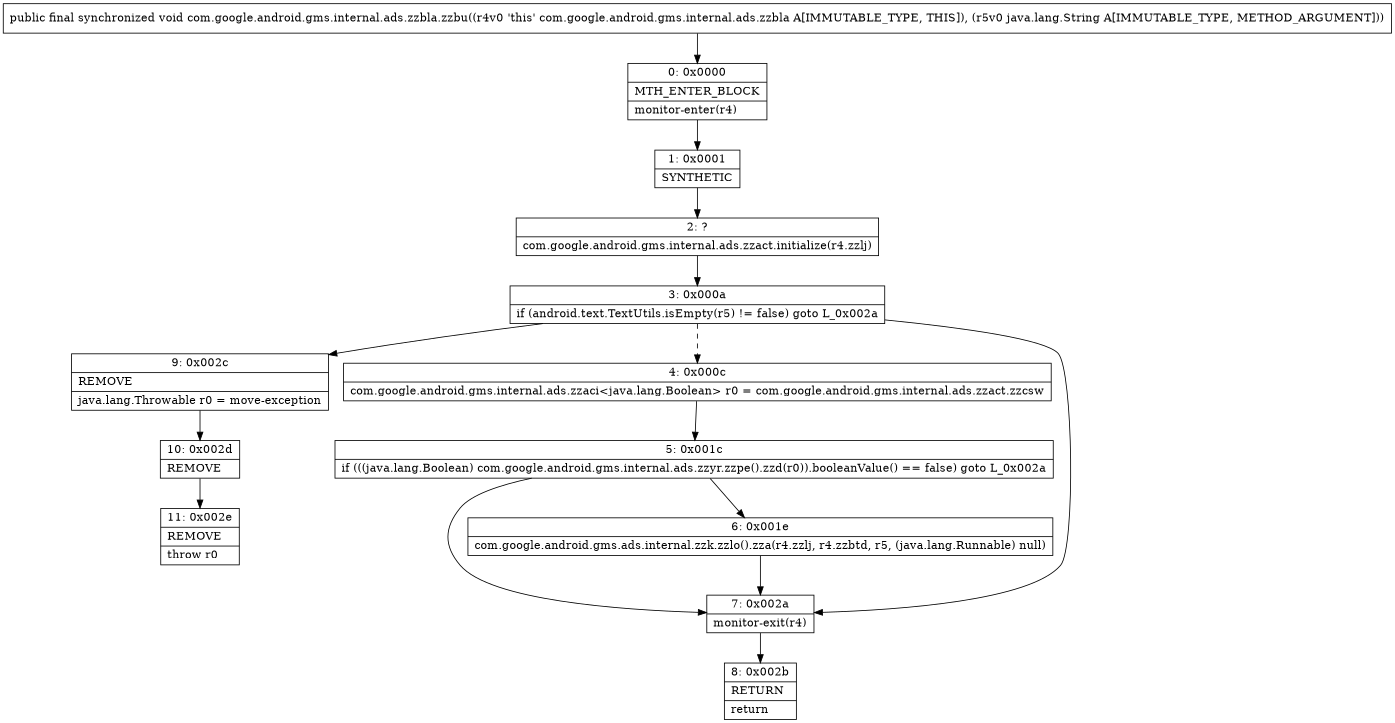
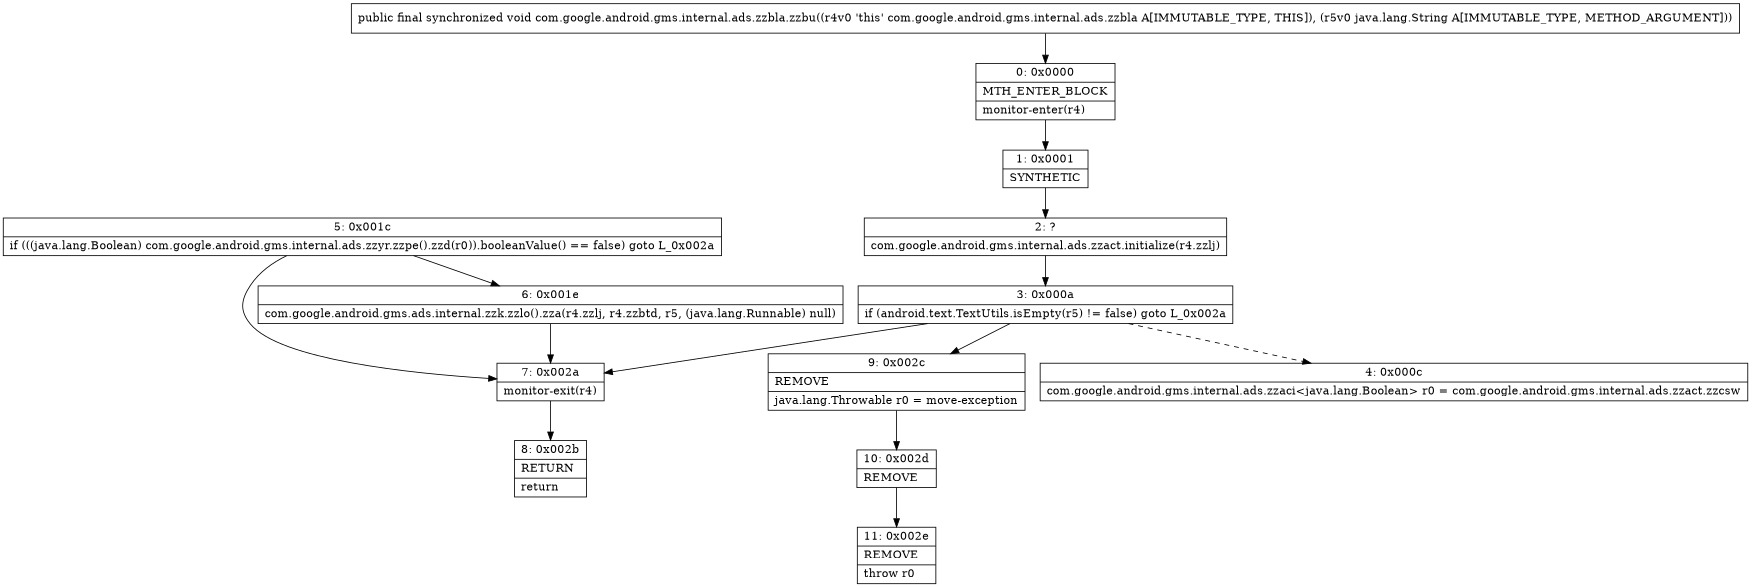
  digraph {
    node [shape=record]
    n1 [label="{0\:\ 0x0000|MTH_ENTER_BLOCK\l|monitor\-enter(r4)\l}"]
    n2 [label="{1\:\ 0x0001|SYNTHETIC\l}"]
    n3 [label="{2\:\ ?|com.google.android.gms.internal.ads.zzact.initialize(r4.zzlj)\l}"]
    n4 [label="{3\:\ 0x000a|if (android.text.TextUtils.isEmpty(r5) != false) goto L_0x002a\l}"]
    n5 [label="{9\:\ 0x002c|REMOVE\l|java.lang.Throwable r0 = move\-exception\l}"]
    n6 [label="{10\:\ 0x002d|REMOVE\l}"]
    n7 [label="{4\:\ 0x000c|com.google.android.gms.internal.ads.zzaci\<java.lang.Boolean\> r0 = com.google.android.gms.internal.ads.zzact.zzcsw\l}"]
    n8 [label="{7\:\ 0x002a|monitor\-exit(r4)\l}"]
    n9 [label="{5\:\ 0x001c|if (((java.lang.Boolean) com.google.android.gms.internal.ads.zzyr.zzpe().zzd(r0)).booleanValue() == false) goto L_0x002a\l}"]
    n10 [label="{8\:\ 0x002b|RETURN\l|return\l}"]
    n11 [label="{6\:\ 0x001e|com.google.android.gms.ads.internal.zzk.zzlo().zza(r4.zzlj, r4.zzbtd, r5, (java.lang.Runnable) null)\l}"]
    n12 [label="{11\:\ 0x002e|REMOVE\l|throw r0\l}"]
    n13 [label="{public final synchronized void com.google.android.gms.internal.ads.zzbla.zzbu((r4v0 'this' com.google.android.gms.internal.ads.zzbla A[IMMUTABLE_TYPE, THIS]), (r5v0 java.lang.String A[IMMUTABLE_TYPE, METHOD_ARGUMENT])) }"]
    n1 -> n2
    n2 -> n3
    n3 -> n4
    n4 -> n5
    n4 -> n7 [style=dashed]
    n4 -> n8
    n5 -> n6
    n6 -> n12
-   n7 -> n9
    n8 -> n10
    n9 -> n8
    n9 -> n11 [style=solid]
    n11 -> n8
    n13 -> n1
  }
